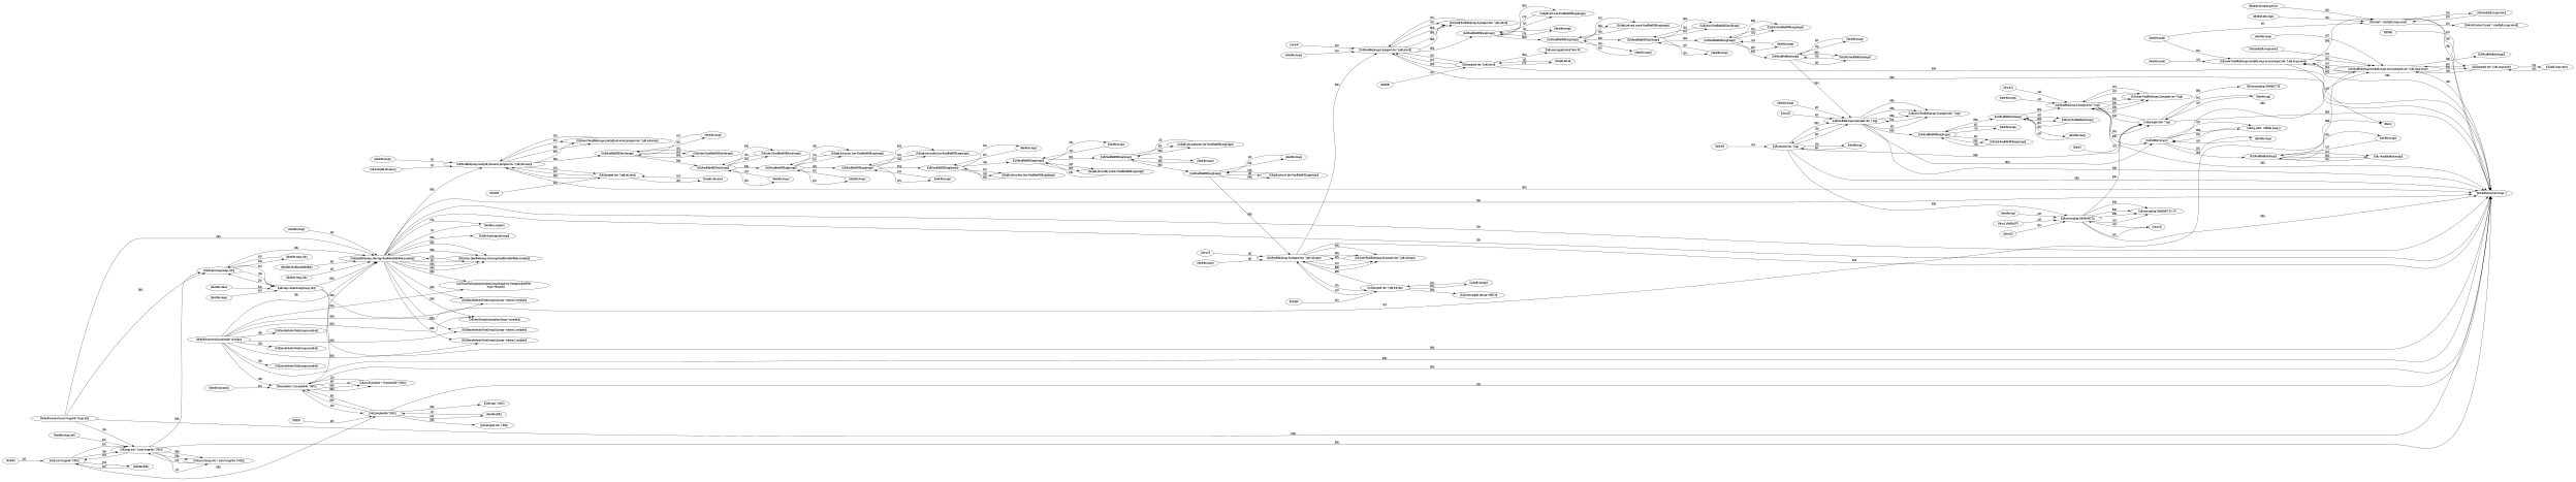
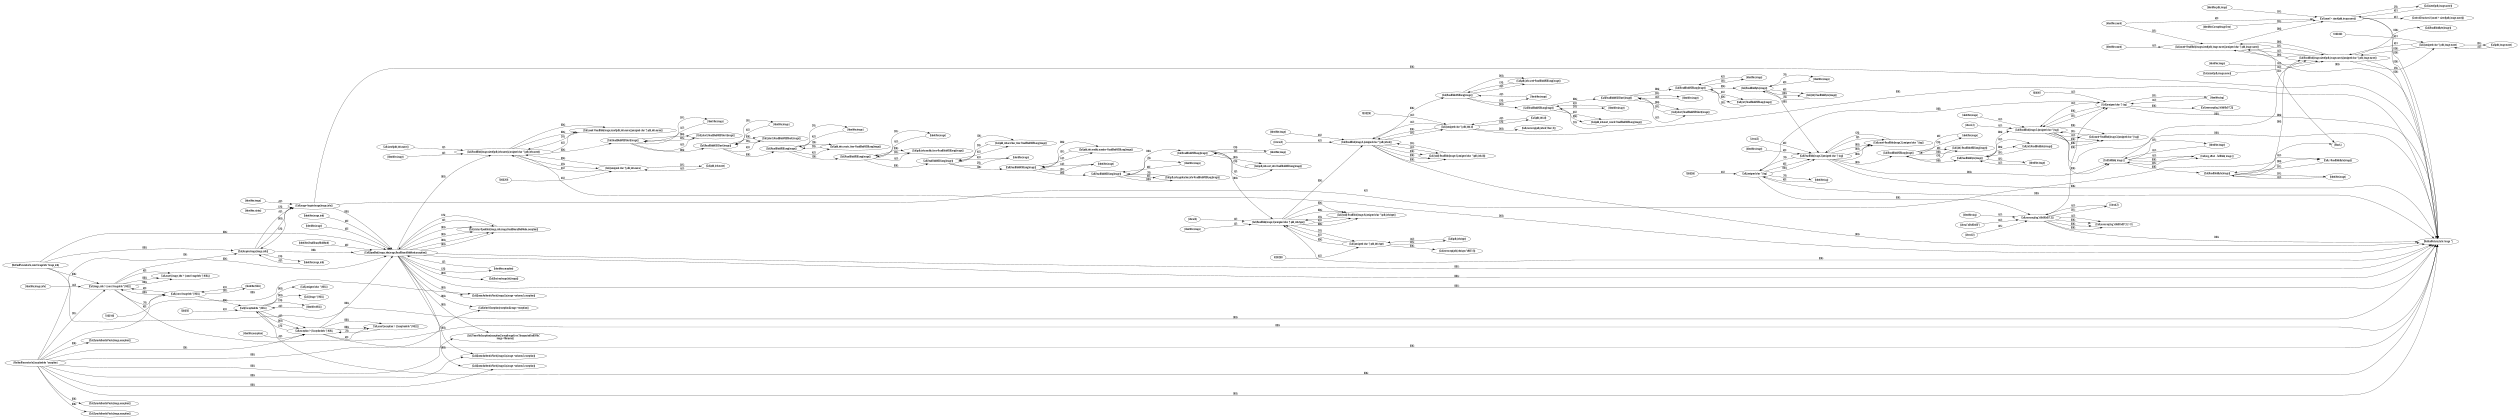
  digraph {
    fontname=Oswald
    rankdir=LR
    node [fontname=Oswald]
    edge [fontname=Oswald]
    n1 [label="(Call,count != sizeof(pdb_image.name))"]
    n2 [label="(MethodReturn,static Image *)"]
    n3 [label="(Call,sizeof(pdb_image.name))"]
    n4 [label="(ControlStructure,if (count != sizeof(pdb_image.name)))"]
    n5 [label="(Call,count=ReadBlob(image,sizeof(pdb_image.name),(unsigned char *) pdb_image.name))"]
    n6 [label="(Call,ReadBlob(image,sizeof(pdb_image.name),(unsigned char *) pdb_image.name))"]
    n7 [label="(Block,)"]
    n8 [label="(Call,(unsigned char *) pdb_image.name)"]
    n9 [label="(Call,ReadBlobByte(image))"]
    n10 [label="(Call,pdb_image.name)"]
    n11 [label="(Call,TellBlob( image ))"]
    n12 [label="(Call,ReadBlobByte(image))"]
    n13 [label="(Identifier,image)"]
    n14 [label="(Call,img_offset - TellBlob( image ))"]
    n15 [label="(Call,c=ReadBlobByte(image))"]
    n16 [label="(Identifier,image)"]
    n17 [label="(Call,ReadBlob(image,3,(unsigned char *) tag))"]
    n18 [label="(Call,(unsigned char *) tag)"]
    n19 [label="(Call,count=ReadBlob(image,3,(unsigned char *) tag))"]
    n20 [label="(Identifier,tag)"]
    n21 [label="(Call,memcmp(tag,\"\x6f\x80\x01\",3))"]
    n22 [label="(Call,ReadBlobByte(image))"]
    n23 [label="(Call,(int) ReadBlobByte(image))"]
    n24 [label="(Identifier,image)"]
    n25 [label="(Call,ReadBlobMSBLong(image))"]
    n26 [label="(Identifier,image)"]
    n27 [label="(Call,(int) ReadBlobMSBLong(image))"]
    n28 [label="(Call,ReadBlob(image,3,(unsigned char *) tag))"]
    n29 [label="(Call,(unsigned char *) tag)"]
    n30 [label="(Call,count=ReadBlob(image,3,(unsigned char *) tag))"]
    n31 [label="(Call,memcmp(tag,\"\x6f\x80\x00\",3))"]
    n32 [label="(Identifier,tag)"]
    n33 [label="(Call,ReadBlobByte(image))"]
    n34 [label="(Identifier,image)"]
    n35 [label="(Call,(int) ReadBlobByte(image))"]
    n36 [label="(Call,ReadBlobMSBLong(image))"]
    n37 [label="(Identifier,image)"]
    n38 [label="(Call,(int) ReadBlobMSBLong(image))"]
    n39 [label="(Call,ReadBlobMSBShort(image))"]
    n40 [label="(Call,(short) ReadBlobMSBShort(image))"]
    n41 [label="(Identifier,image)"]
    n42 [label="(Call,ReadBlobMSBLong(image))"]
    n43 [label="(Call,pdb_info.next_record=ReadBlobMSBLong(image))"]
    n44 [label="(Identifier,image)"]
    n45 [label="(Call,ReadBlobMSBLong(image))"]
    n46 [label="(Call,pdb_info.seed=ReadBlobMSBLong(image))"]
    n47 [label="(Identifier,image)"]
    n48 [label="(Call,ReadBlob(image,4,(unsigned char *) pdb_info.id))"]
    n49 [label="(Call,(unsigned char *) pdb_info.id)"]
    n50 [label="(Call,(void) ReadBlob(image,4,(unsigned char *) pdb_info.id))"]
    n51 [label="(Call,memcmp(pdb_info.id,\"View\",4))"]
    n52 [label="(Call,pdb_info.id)"]
    n53 [label="(Call,ReadBlob(image,4,(unsigned char *) pdb_info.type))"]
    n54 [label="(Call,(unsigned char *) pdb_info.type)"]
    n55 [label="(Call,(void) ReadBlob(image,4,(unsigned char *) pdb_info.type))"]
    n56 [label="(Call,memcmp(pdb_info.type,\"vIMG\",4))"]
    n57 [label="(Call,pdb_info.type)"]
    n58 [label="(Call,ReadBlobMSBLong(image))"]
    n59 [label="(Call,pdb_info.sort_info=ReadBlobMSBLong(image))"]
    n60 [label="(Identifier,image)"]
    n61 [label="(Call,ReadBlobMSBLong(image))"]
    n62 [label="(Call,pdb_info.application_info=ReadBlobMSBLong(image))"]
    n63 [label="(Identifier,image)"]
    n64 [label="(Call,ReadBlobMSBLong(image))"]
    n65 [label="(Identifier,image)"]
    n66 [label="(Call,pdb_info.modify_number=ReadBlobMSBLong(image))"]
    n67 [label="(Call,ReadBlobMSBLong(image))"]
    n68 [label="(Identifier,image)"]
    n69 [label="(Call,pdb_info.archive_time=ReadBlobMSBLong(image))"]
    n70 [label="(Call,ReadBlobMSBLong(image))"]
    n71 [label="(Call,pdb_info.modify_time=ReadBlobMSBLong(image))"]
    n72 [label="(Identifier,image)"]
    n73 [label="(Call,ReadBlobMSBLong(image))"]
    n74 [label="(Call,pdb_info.create_time=ReadBlobMSBLong(image))"]
    n75 [label="(Identifier,image)"]
    n76 [label="(Call,ReadBlobMSBShort(image))"]
    n77 [label="(Call,(short) ReadBlobMSBShort(image))"]
    n78 [label="(Identifier,image)"]
    n79 [label="(Call,ReadBlobMSBShort(image))"]
    n80 [label="(Call,(short) ReadBlobMSBShort(image))"]
    n81 [label="(Identifier,image)"]
    n82 [label="(Call,ReadBlob(image,sizeof(pdb_info.name),(unsigned char *) pdb_info.name))"]
    n83 [label="(Call,(unsigned char *) pdb_info.name)"]
    n84 [label="(Call,count=ReadBlob(image,sizeof(pdb_info.name),(unsigned char *) pdb_info.name))"]
    n85 [label="(Call,pdb_info.name)"]
    n86 [label="(Call,OpenBlob(image_info,image,ReadBinaryBlobMode,exception))"]
    n87 [label="(Call,ThrowFileException(exception,CorruptImageError,\"UnexpectedEndOfFile\",\n      image->filename))"]
    n88 [label="(Call,QueueAuthenticPixels(image,0,y,image->columns,1,exception))"]
    n89 [label="(Call,QueueAuthenticPixels(image,0,y,image->columns,1,exception))"]
    n90 [label="(Call,InheritException(exception,&image->exception))"]
    n91 [label="(Identifier,exception)"]
    n92 [label="(Call,DestroyImageList(image))"]
    n93 [label="(Call,status=OpenBlob(image_info,image,ReadBinaryBlobMode,exception))"]
    n94 [label="(Call,QueueAuthenticPixels(image,0,y,image->columns,1,exception))"]
    n95 [label="(Call,AcquireImage(image_info))"]
    n96 [label="(Call,image=AcquireImage(image_info))"]
    n97 [label="(Identifier,image_info)"]
    n98 [label="(Call,image_info != (const ImageInfo *) NULL)"]
    n99 [label="(Call,(const ImageInfo *) NULL)"]
    n100 [label="(Call,assert(image_info != (const ImageInfo *) NULL))"]
    n101 [label="(Call,(ExceptionInfo *) NULL)"]
    n102 [label="(Identifier,NULL)"]
    n103 [label="(MethodParameterIn,const ImageInfo *image_info)"]
    n104 [label="(Call,exception != (ExceptionInfo *) NULL)"]
    n105 [label="(Call,(unsigned char *) NULL)"]
    n106 [label="(Call,(Image *) NULL)"]
    n107 [label="(Identifier,NULL)"]
    n108 [label="(Call,assert(exception != (ExceptionInfo *) NULL))"]
    n109 [label="(MethodParameterIn,ExceptionInfo *exception)"]
    n110 [label="(Call,SyncAuthenticPixels(image,exception))"]
    n111 [label="(Call,SyncAuthenticPixels(image,exception))"]
    n112 [label="(Call,SyncAuthenticPixels(image,exception))"]
    n113 [label="(Call,memcmp(tag,\"\x6f\x80\x00\",3) != 0)"]
    n114 [label="(Literal,3)"]
    n115 [label="(Identifier,image_info)"]
    n116 [label="(Identifier,CorruptImageError)"]
    n117 [label="(Identifier,image)"]
    n118 [label="(Identifier,image)"]
    n119 [label="(Identifier,ReadBinaryBlobMode)"]
    n120 [label="(Identifier,tag)"]
    n121 [label="(Call,sizeof(pdb_info.name))"]
    n122 [label="(Identifier,image)"]
    n123 [label="(Literal,4)"]
    n124 [label="(Call,sizeof(pdb_image.name))"]
    n125 [label="(Identifier,status)"]
    n126 [label="(Identifier,image)"]
    n127 [label="(Literal,\"\x6f\x80\x00\")"]
    n128 [label="(Identifier,pdb_image)"]
    n129 [label="(Identifier,image)"]
    n130 [label="(Identifier,count)"]
    n131 [label="(Literal,3)"]
    n132 [label="(Literal,4)"]
    n133 [label="(Identifier,image_info)"]
    n134 [label="(Identifier,image)"]
    n135 [label="(Identifier,count)"]
    n136 [label="(Identifier,image)"]
    n137 [label="(Identifier,image)"]
    n138 [label="(Literal,0)"]
    n139 [label="(Literal,3)"]
    n140 [label="(Identifier,exception)"]
    1000140
    1000167
    1000208
    1000280
    1000290
    1000366
    1000411
    n148 [label=1000463]
    n1 -> n2 [label="DDG: "]
    n1 -> n2 [label="DDG: "]
    n1 -> n3 [label="CFG: "]
    n1 -> n4 [label="AST: "]
    n3 -> n1 [label="AST: "]
    n5 -> n1 [label="DDG: "]
    n5 -> n2 [label="DDG: "]
    n5 -> n6 [label="CFG: "]
    n5 -> n7 [label="AST: "]
    n6 -> n2 [label="DDG: "]
    n6 -> n5 [label="AST: "]
    n6 -> n5 [label="DDG: "]
    n6 -> n5 [label="DDG: "]
    n6 -> n8 [label="CFG: "]
    n6 -> n9 [label="DDG: "]
    n8 -> n6 [label="AST: "]
    n8 -> n6 [label="DDG: "]
    n8 -> n10 [label="CFG: "]
    n10 -> n8 [label="AST: "]
    n11 -> n6 [label="DDG: "]
    n11 -> n12 [label="DDG: "]
    n11 -> n13 [label="CFG: "]
    n11 -> n14 [label="AST: "]
    n11 -> n14 [label="DDG: "]
    n12 -> n6 [label="DDG: "]
    n12 -> n15 [label="AST: "]
    n12 -> n15 [label="DDG: "]
    n12 -> n16 [label="CFG: "]
    n13 -> n11 [label="AST: "]
    n14 -> n11 [label="CFG: "]
    n15 -> n12 [label="CFG: "]
    n16 -> n12 [label="AST: "]
    n17 -> n2 [label="DDG: "]
    n17 -> n11 [label="DDG: "]
    n17 -> n18 [label="CFG: "]
    n17 -> n19 [label="AST: "]
    n17 -> n19 [label="DDG: "]
    n17 -> n19 [label="DDG: "]
    n17 -> n19 [label="DDG: "]
    n18 -> n2 [label="DDG: "]
    n18 -> n17 [label="AST: "]
    n18 -> n17 [label="DDG: "]
    n18 -> n20 [label="CFG: "]
    n18 -> n21 [label="DDG: "]
    n19 -> n17 [label="CFG: "]
    n20 -> n18 [label="AST: "]
    n22 -> n17 [label="DDG: "]
    n22 -> n23 [label="AST: "]
    n22 -> n23 [label="DDG: "]
    n22 -> n24 [label="CFG: "]
    n23 -> n22 [label="CFG: "]
    n24 -> n22 [label="AST: "]
    n25 -> n22 [label="DDG: "]
    n25 -> n26 [label="CFG: "]
    n25 -> n27 [label="AST: "]
    n25 -> n27 [label="DDG: "]
    n26 -> n25 [label="AST: "]
    n27 -> n25 [label="CFG: "]
    n28 -> n2 [label="DDG: "]
    n28 -> n11 [label="DDG: "]
    n28 -> n25 [label="DDG: "]
    n28 -> n29 [label="CFG: "]
    n28 -> n30 [label="AST: "]
    n28 -> n30 [label="DDG: "]
    n28 -> n30 [label="DDG: "]
    n28 -> n30 [label="DDG: "]
    n29 -> n2 [label="DDG: "]
    n29 -> n18 [label="DDG: "]
    n29 -> n28 [label="AST: "]
    n29 -> n28 [label="DDG: "]
    n29 -> n31 [label="DDG: "]
    n29 -> n32 [label="CFG: "]
    n30 -> n28 [label="CFG: "]
    n31 -> n2 [label="DDG: "]
    n31 -> n18 [label="DDG: "]
    n31 -> n113 [label="AST: "]
    n31 -> n113 [label="DDG: "]
    n31 -> n113 [label="DDG: "]
    n31 -> n113 [label="DDG: "]
    n31 -> n114 [label="CFG: "]
    n32 -> n29 [label="AST: "]
    n33 -> n28 [label="DDG: "]
    n33 -> n34 [label="CFG: "]
    n33 -> n35 [label="AST: "]
    n33 -> n35 [label="DDG: "]
    n34 -> n33 [label="AST: "]
    n35 -> n33 [label="CFG: "]
    n36 -> n33 [label="DDG: "]
    n36 -> n37 [label="CFG: "]
    n36 -> n38 [label="AST: "]
    n36 -> n38 [label="DDG: "]
    n37 -> n36 [label="AST: "]
    n38 -> n36 [label="CFG: "]
    n39 -> n36 [label="DDG: "]
    n39 -> n40 [label="AST: "]
    n39 -> n40 [label="DDG: "]
    n39 -> n41 [label="CFG: "]
    n40 -> n39 [label="CFG: "]
    n41 -> n39 [label="AST: "]
    n42 -> n39 [label="DDG: "]
    n42 -> n43 [label="AST: "]
    n42 -> n43 [label="DDG: "]
    n42 -> n44 [label="CFG: "]
    n43 -> n42 [label="CFG: "]
    n44 -> n42 [label="AST: "]
    n45 -> n42 [label="DDG: "]
    n45 -> n46 [label="AST: "]
    n45 -> n46 [label="DDG: "]
    n45 -> n47 [label="CFG: "]
    n46 -> n45 [label="CFG: "]
    n47 -> n45 [label="AST: "]
    n48 -> n2 [label="DDG: "]
    n48 -> n45 [label="DDG: "]
    n48 -> n49 [label="CFG: "]
    n48 -> n50 [label="AST: "]
    n48 -> n50 [label="DDG: "]
    n48 -> n50 [label="DDG: "]
    n48 -> n50 [label="DDG: "]
    n49 -> n2 [label="DDG: "]
    n49 -> n48 [label="AST: "]
    n49 -> n48 [label="DDG: "]
    n49 -> n51 [label="DDG: "]
    n49 -> n52 [label="CFG: "]
    n50 -> n48 [label="CFG: "]
    n52 -> n49 [label="AST: "]
    n53 -> n2 [label="DDG: "]
    n53 -> n48 [label="DDG: "]
    n53 -> n54 [label="CFG: "]
    n53 -> n55 [label="AST: "]
    n53 -> n55 [label="DDG: "]
    n53 -> n55 [label="DDG: "]
    n53 -> n55 [label="DDG: "]
    n54 -> n53 [label="AST: "]
    n54 -> n53 [label="DDG: "]
    n54 -> n56 [label="DDG: "]
    n54 -> n57 [label="CFG: "]
    n55 -> n53 [label="CFG: "]
    n57 -> n54 [label="AST: "]
    n58 -> n53 [label="DDG: "]
    n58 -> n59 [label="AST: "]
    n58 -> n59 [label="DDG: "]
    n58 -> n60 [label="CFG: "]
    n59 -> n58 [label="CFG: "]
    n60 -> n58 [label="AST: "]
    n61 -> n58 [label="DDG: "]
    n61 -> n62 [label="AST: "]
    n61 -> n62 [label="DDG: "]
    n61 -> n63 [label="CFG: "]
    n62 -> n61 [label="CFG: "]
    n63 -> n61 [label="AST: "]
    n64 -> n61 [label="DDG: "]
    n64 -> n65 [label="CFG: "]
    n64 -> n66 [label="AST: "]
    n64 -> n66 [label="DDG: "]
    n65 -> n64 [label="AST: "]
    n66 -> n64 [label="CFG: "]
    n67 -> n64 [label="DDG: "]
    n67 -> n68 [label="CFG: "]
    n67 -> n69 [label="AST: "]
    n67 -> n69 [label="DDG: "]
    n68 -> n67 [label="AST: "]
    n69 -> n67 [label="CFG: "]
    n70 -> n67 [label="DDG: "]
    n70 -> n71 [label="AST: "]
    n70 -> n71 [label="DDG: "]
    n70 -> n72 [label="CFG: "]
    n71 -> n70 [label="CFG: "]
    n72 -> n70 [label="AST: "]
    n73 -> n70 [label="DDG: "]
    n73 -> n74 [label="AST: "]
    n73 -> n74 [label="DDG: "]
    n73 -> n75 [label="CFG: "]
    n74 -> n73 [label="CFG: "]
    n75 -> n73 [label="AST: "]
    n76 -> n73 [label="DDG: "]
    n76 -> n77 [label="AST: "]
    n76 -> n77 [label="DDG: "]
    n76 -> n78 [label="CFG: "]
    n77 -> n76 [label="CFG: "]
    n78 -> n76 [label="AST: "]
    n79 -> n76 [label="DDG: "]
    n79 -> n80 [label="AST: "]
    n79 -> n80 [label="DDG: "]
    n79 -> n81 [label="CFG: "]
    n80 -> n79 [label="CFG: "]
    n81 -> n79 [label="AST: "]
    n82 -> n2 [label="DDG: "]
    n82 -> n79 [label="DDG: "]
    n82 -> n83 [label="CFG: "]
    n82 -> n84 [label="AST: "]
    n82 -> n84 [label="DDG: "]
    n82 -> n84 [label="DDG: "]
    n83 -> n82 [label="AST: "]
    n83 -> n82 [label="DDG: "]
    n83 -> n85 [label="CFG: "]
    n84 -> n82 [label="CFG: "]
    n85 -> n83 [label="AST: "]
    n86 -> n2 [label="DDG: "]
    n86 -> n2 [label="DDG: "]
    n86 -> n2 [label="DDG: "]
    n86 -> n82 [label="DDG: "]
    n86 -> n87 [label="DDG: "]
    n86 -> n88 [label="DDG: "]
    n86 -> n89 [label="DDG: "]
    n86 -> n90 [label="DDG: "]
    n86 -> n91 [label="CFG: "]
    n86 -> n92 [label="DDG: "]
    n86 -> n93 [label="AST: "]
    n86 -> n93 [label="DDG: "]
    n86 -> n93 [label="DDG: "]
    n86 -> n93 [label="DDG: "]
    n86 -> n93 [label="DDG: "]
    n86 -> n94 [label="DDG: "]
    n91 -> n86 [label="AST: "]
    n93 -> n86 [label="CFG: "]
    n95 -> n86 [label="DDG: "]
    n95 -> n96 [label="AST: "]
    n95 -> n96 [label="DDG: "]
    n95 -> n97 [label="CFG: "]
    n96 -> n2 [label="DDG: "]
    n96 -> n7 [label="AST: "]
    n96 -> n86 [label="DDG: "]
    n96 -> n95 [label="CFG: "]
    n97 -> n95 [label="AST: "]
    n98 -> n2 [label="DDG: "]
    n98 -> n95 [label="DDG: "]
    n98 -> n99 [label="CFG: "]
    n98 -> n100 [label="AST: "]
    n98 -> n100 [label="DDG: "]
    n98 -> n100 [label="DDG: "]
    n99 -> n98 [label="AST: "]
    n99 -> n98 [label="DDG: "]
    n99 -> n101 [label="DDG: "]
    n99 -> n102 [label="CFG: "]
-   n100 -> n98 [label="CFG: "]
+   n109 -> n98 [label="CFG: "]
    n101 -> n2 [label="DDG: "]
    n101 -> n104 [label="AST: "]
    n101 -> n104 [label="DDG: "]
    n101 -> n105 [label="DDG: "]
    n101 -> n106 [label="DDG: "]
    n101 -> n107 [label="CFG: "]
    n102 -> n99 [label="AST: "]
    n103 -> n2 [label="DDG: "]
    n103 -> n86 [label="DDG: "]
    n103 -> n95 [label="DDG: "]
    n103 -> n98 [label="DDG: "]
    n104 -> n2 [label="DDG: "]
    n104 -> n86 [label="DDG: "]
    n104 -> n101 [label="CFG: "]
    n104 -> n108 [label="AST: "]
    n104 -> n108 [label="DDG: "]
    n104 -> n108 [label="DDG: "]
    n107 -> n101 [label="AST: "]
    n108 -> n104 [label="CFG: "]
    n109 -> n2 [label="DDG: "]
    n109 -> n86 [label="DDG: "]
    n109 -> n87 [label="DDG: "]
    n109 -> n88 [label="DDG: "]
    n109 -> n89 [label="DDG: "]
    n109 -> n90 [label="DDG: "]
    n109 -> n94 [label="DDG: "]
    n109 -> n104 [label="DDG: "]
    n109 -> n110 [label="DDG: "]
    n109 -> n111 [label="DDG: "]
    n109 -> n112 [label="DDG: "]
    n114 -> n31 [label="AST: "]
    n115 -> n86 [label="AST: "]
    n116 -> n1 [label="CFG: "]
    n117 -> n53 [label="AST: "]
    n118 -> n86 [label="AST: "]
    n119 -> n86 [label="AST: "]
    n120 -> n31 [label="AST: "]
    n121 -> n82 [label="AST: "]
    n122 -> n6 [label="AST: "]
    n123 -> n48 [label="AST: "]
    n124 -> n6 [label="AST: "]
    n125 -> n96 [label="CFG: "]
    n126 -> n48 [label="AST: "]
    n127 -> n31 [label="AST: "]
    n128 -> n1 [label="CFG: "]
    n129 -> n17 [label="AST: "]
    n130 -> n1 [label="AST: "]
    n130 -> n5 [label="CFG: "]
    n131 -> n28 [label="AST: "]
    n132 -> n53 [label="AST: "]
    n133 -> n98 [label="AST: "]
    n134 -> n82 [label="AST: "]
    n135 -> n5 [label="AST: "]
    n136 -> n96 [label="AST: "]
    n137 -> n28 [label="AST: "]
    n138 -> n31 [label="CFG: "]
    n139 -> n17 [label="AST: "]
    n140 -> n104 [label="AST: "]
    1000140 -> n99 [label="AST: "]
    1000167 -> n101 [label="AST: "]
    1000208 -> n83 [label="AST: "]
    1000280 -> n54 [label="AST: "]
    1000290 -> n49 [label="AST: "]
    1000366 -> n29 [label="AST: "]
    1000411 -> n18 [label="AST: "]
    n148 -> n8 [label="AST: "]
  }
